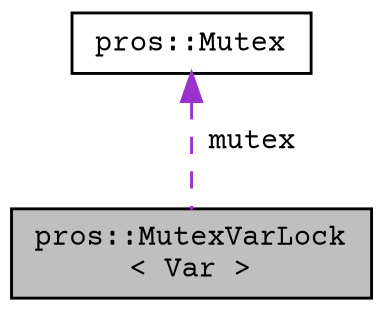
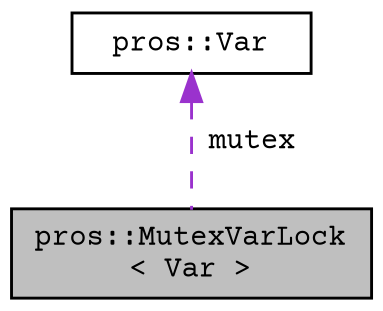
  digraph {
    fontname="Courier Prime"
    node [color=black fontname="Courier Prime" fontsize=10 shape=record style=filled]
    n1 [fillcolor=grey75 fontcolor=black height=0.2 label="pros::MutexVarLock\l\< Var \>" width=0.4]
-   n2 [fillcolor=white height=0.2 label="pros::Mutex" width=0.4]
+   n2 [fillcolor=white height=0.2 label="pros::Var" width=0.4]
    n2 -> n1 [color=darkorchid3 dir=back fontname="Courier Prime" fontsize=10 label=" mutex" labelfontname=Helvetica labelfontsize=10 style=dashed]
  }
